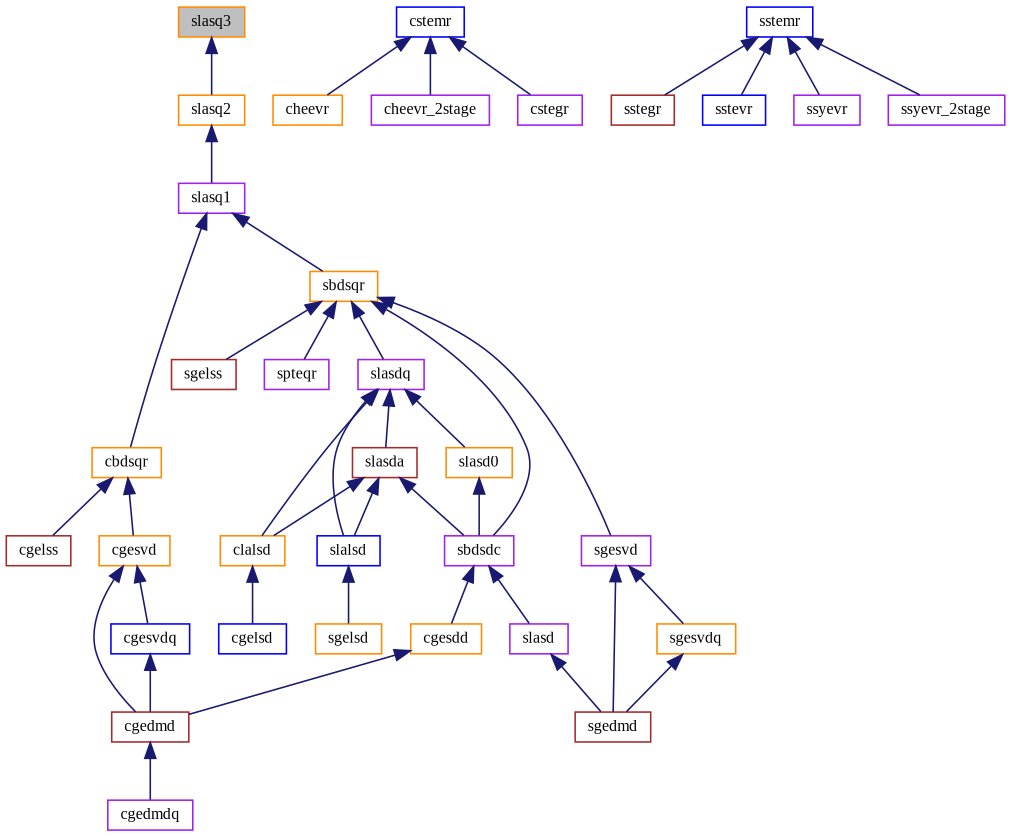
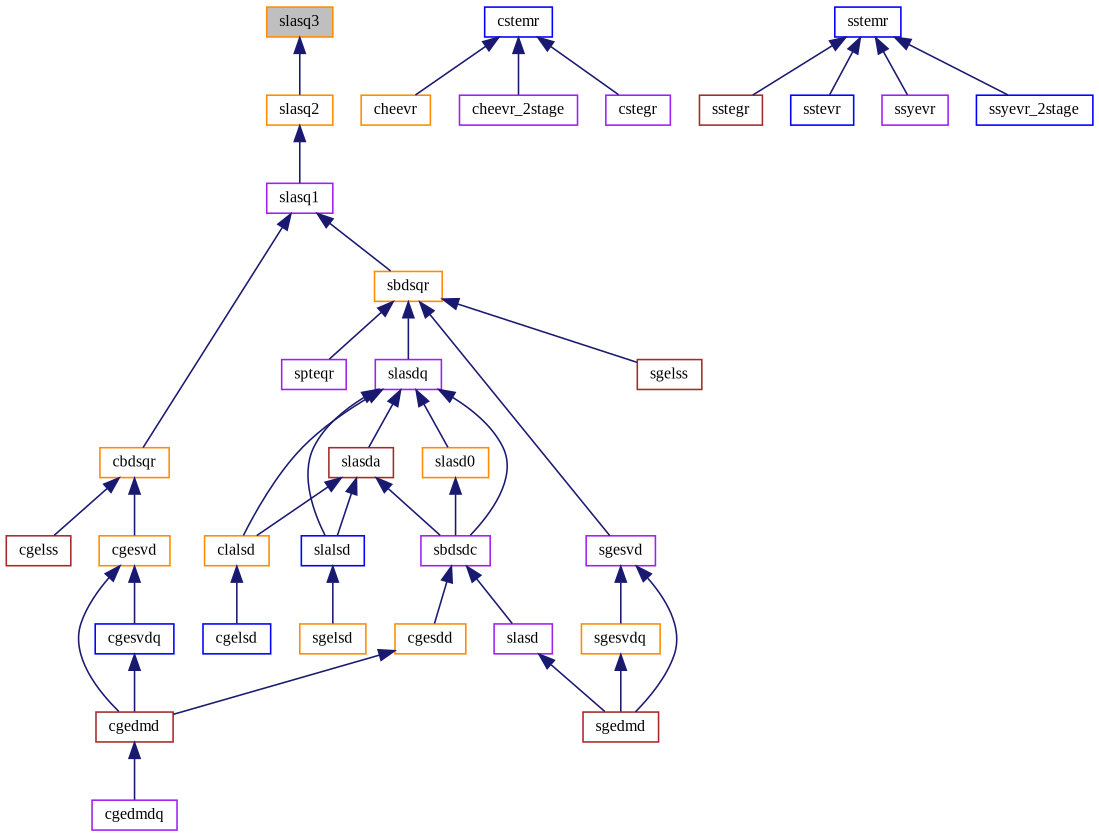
  digraph {
    fontname="Liberation Serif"
    rankdir=TB
    node [color=darkorange fillcolor=white fontname="Liberation Serif" fontsize=10 shape=record style=filled]
    edge [color=midnightblue dir=back fontname="Liberation Serif" fontsize=10 labelfontname=Helvetica labelfontsize=10 style=solid]
    n1 [fillcolor=grey75 fontcolor=black height=0.2 label=slasq3 width=0.4]
    n2 [height=0.2 label=slasq2 width=0.4]
    n3 [color=purple height=0.2 label=slasq1 width=0.4]
    n4 [height=0.2 label=cbdsqr width=0.4]
    n5 [height=0.2 label=sbdsqr width=0.4]
    n6 [color=blue height=0.2 label=cstemr width=0.4]
    n7 [height=0.2 label=cheevr width=0.4]
    n8 [color=purple height=0.2 label=cheevr_2stage width=0.4]
    n9 [color=purple height=0.2 label=cstegr width=0.4]
    n10 [color=blue height=0.2 label=sstemr width=0.4]
    n11 [color=brown height=0.2 label=sstegr width=0.4]
    n12 [color=blue height=0.2 label=sstevr width=0.4]
    n13 [color=purple height=0.2 label=ssyevr width=0.4]
-   n14 [color=purple height=0.2 label=ssyevr_2stage width=0.4]
+   n14 [color=blue height=0.2 label=ssyevr_2stage width=0.4]
    n15 [color=brown height=0.2 label=cgelss width=0.4]
    n16 [height=0.2 label=cgesvd width=0.4]
    n17 [color=brown height=0.2 label=sgelss width=0.4]
    n18 [color=purple height=0.2 label=sgesvd width=0.4]
    n19 [color=purple height=0.2 label=slasdq width=0.4]
    n20 [color=purple height=0.2 label=spteqr width=0.4]
    n21 [color=brown height=0.2 label=cgedmd width=0.4]
    n22 [color=blue height=0.2 label=cgesvdq width=0.4]
    n23 [color=purple height=0.2 label=cgedmdq width=0.4]
    n24 [color=brown height=0.2 label=sgedmd width=0.4]
    n25 [height=0.2 label=sgesvdq width=0.4]
    n26 [height=0.2 label=clalsd width=0.4]
    n27 [color=purple height=0.2 label=sbdsdc width=0.4]
    n28 [color=blue height=0.2 label=slalsd width=0.4]
    n29 [height=0.2 label=slasd0 width=0.4]
    n30 [color=brown height=0.2 label=slasda width=0.4]
    n31 [color=blue height=0.2 label=cgelsd width=0.4]
    n32 [height=0.2 label=cgesdd width=0.4]
    n33 [color=purple height=0.2 label=slasd width=0.4]
    n34 [height=0.2 label=sgelsd width=0.4]
    n1 -> n2
    n2 -> n3
    n3 -> n4
    n3 -> n5
    n4 -> n15
    n4 -> n16
    n5 -> n17
    n5 -> n18
    n5 -> n19
    n5 -> n20
    n6 -> n7
    n6 -> n8
    n6 -> n9
    n10 -> n11
    n10 -> n12
    n10 -> n13
    n10 -> n14
    n16 -> n21
    n16 -> n22
    n18 -> n24
    n18 -> n25
    n19 -> n26
-   n5 -> n27
+   n19 -> n27
    n19 -> n28
    n19 -> n29
    n19 -> n30
    n21 -> n23
    n22 -> n21
    n25 -> n24
    n26 -> n31
    n27 -> n32
    n27 -> n33
    n28 -> n34
    n29 -> n27
    n30 -> n26
    n30 -> n27
    n30 -> n28
    n32 -> n21
    n33 -> n24
  }
